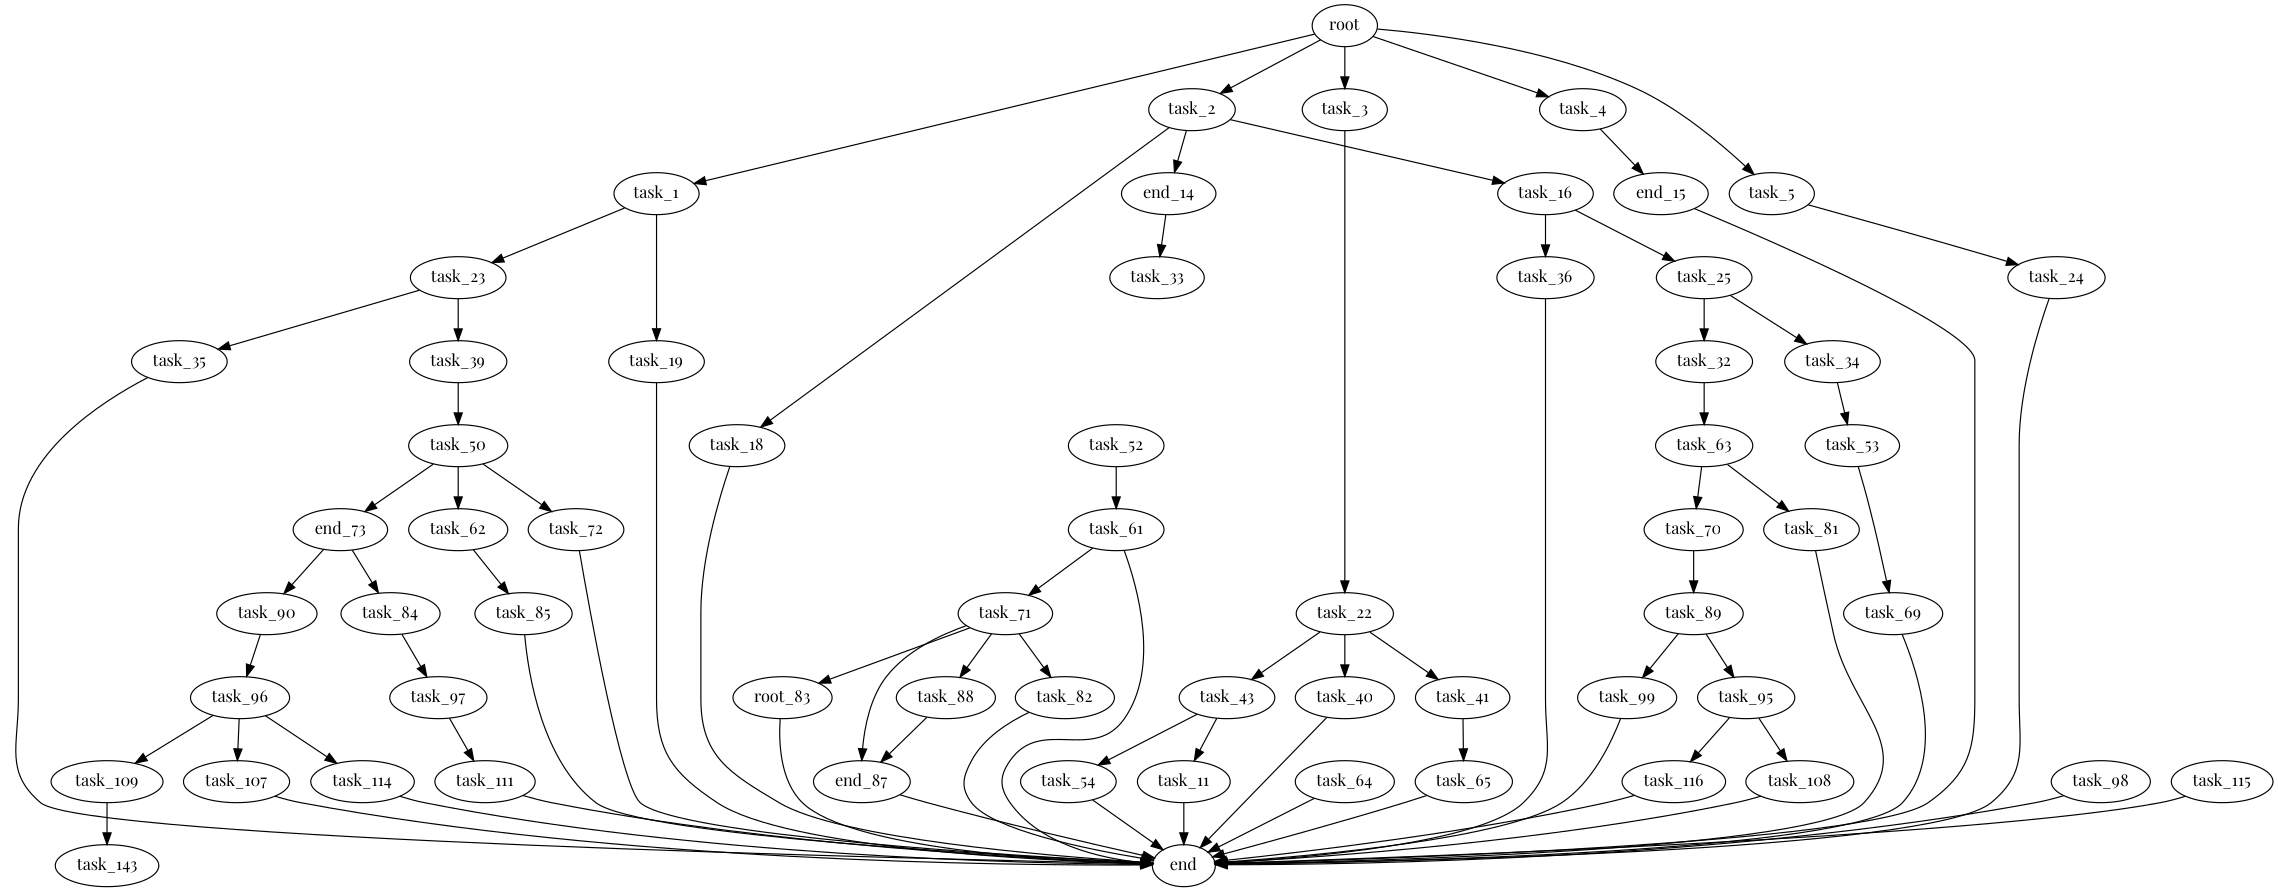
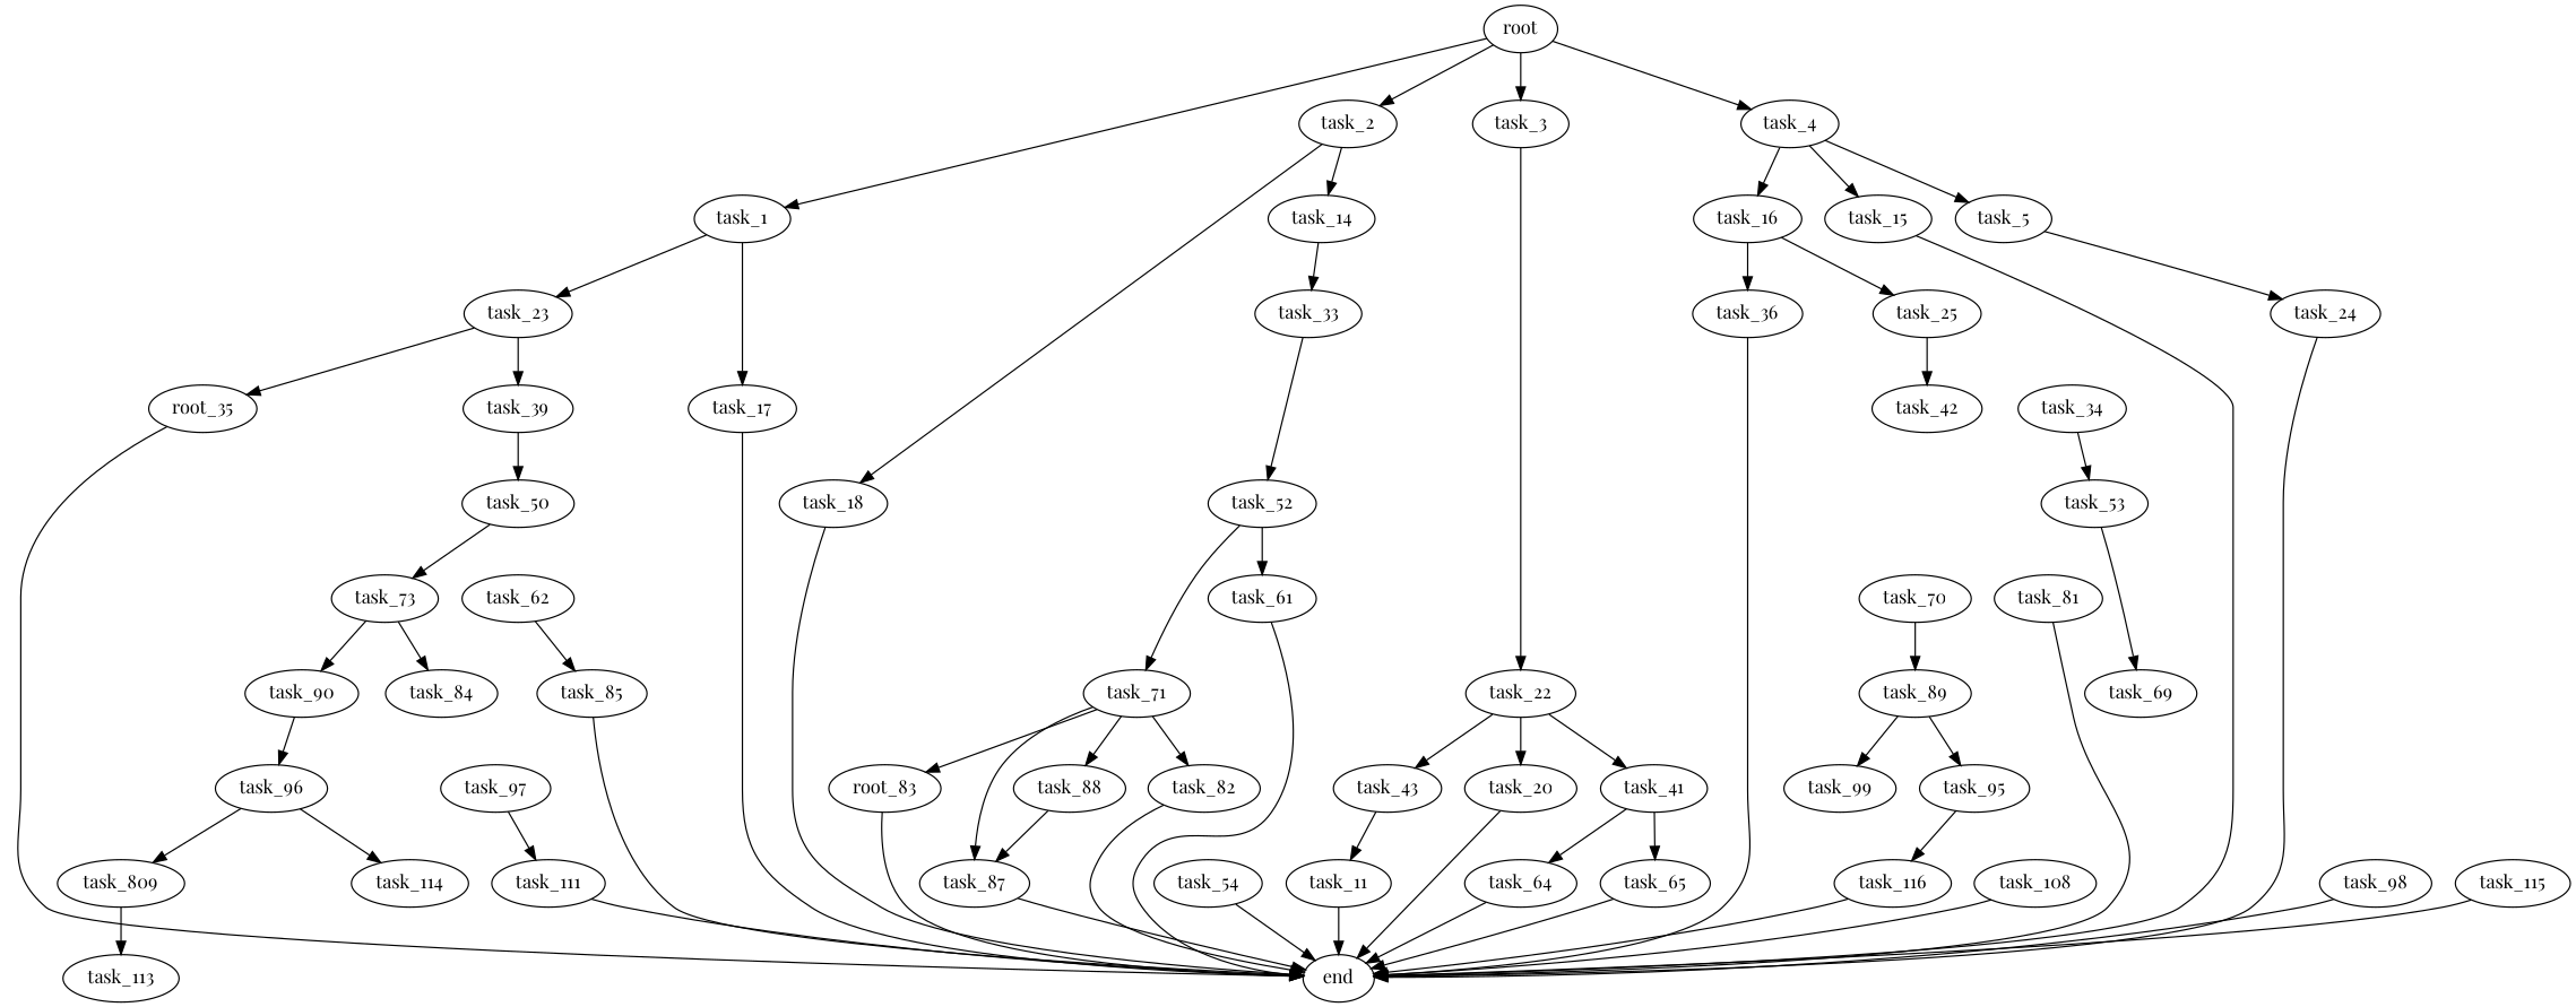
  digraph {
    fontname="Playfair Display"
    node [fontname="Playfair Display"]
    edge [fontname="Playfair Display"]
    root
    task_1
    task_2
    task_3
    task_4
    task_5
-   task_17 [label=task_19]
+   task_17
    task_23
-   task_14 [label=end_14]
+   task_14
    task_18
    task_22
-   task_15 [label=end_15]
+   task_15
    task_16
    task_24
    end
-   task_35
+   task_35 [label=root_35]
    task_39
    task_33
-   task_40
+   task_40 [label=task_20]
    task_41
    task_43
    task_25
    task_36
    task_52
    task_34
-   task_42 [label=task_32]
+   task_42
    task_64
    task_65
    n29 [label=task_11]
    task_54
    task_50
    task_53
-   task_63
    task_61
    task_71
    task_69
    task_62
-   task_72
-   task_73 [label=end_73]
+   task_73
    task_70
    task_81
    task_85
    task_84
    task_90
    task_82
    n46 [label=root_83]
-   task_87 [label=end_87]
+   task_87
    task_88
    task_89
    task_95
    task_99
    task_97
    task_96
    task_111
    task_98
    task_108
    n57 [label=task_116]
-   task_107
-   task_109
+   task_109 [label=task_809]
    task_114
-   task_113 [label=task_143]
+   task_113
    task_115
    root -> task_1
    root -> task_2
    root -> task_3
    root -> task_4
-   root -> task_5
+   task_4 -> task_5
    task_1 -> task_17
    task_1 -> task_23
    task_2 -> task_14
    task_2 -> task_18
    task_3 -> task_22
    task_4 -> task_15
-   task_2 -> task_16
+   task_4 -> task_16
    task_5 -> task_24
    task_17 -> end
    task_23 -> task_35
    task_23 -> task_39
    task_14 -> task_33
    task_18 -> end
    task_22 -> task_40
    task_22 -> task_41
    task_22 -> task_43
    task_15 -> end
    task_16 -> task_25
    task_16 -> task_36
    task_24 -> end
    task_35 -> end
    task_39 -> task_50
+   task_33 -> task_52
    task_40 -> end
+   task_41 -> task_64
    task_41 -> task_65
    task_43 -> n29
-   task_43 -> task_54
-   task_25 -> task_34
    task_25 -> task_42
    task_36 -> end
    task_52 -> task_61
-   task_61 -> task_71
+   task_52 -> task_71
    task_34 -> task_53
-   task_42 -> task_63
    task_64 -> end
    task_65 -> end
    n29 -> end
    task_54 -> end
-   task_50 -> task_62
-   task_50 -> task_72
    task_50 -> task_73
    task_53 -> task_69
-   task_63 -> task_70
-   task_63 -> task_81
    task_61 -> end
    task_71 -> task_82
    task_71 -> n46
    task_71 -> task_87
    task_71 -> task_88
-   task_69 -> end
    task_62 -> task_85
-   task_72 -> end
    task_73 -> task_84
    task_73 -> task_90
    task_70 -> task_89
    task_81 -> end
    task_85 -> end
-   task_84 -> task_97
    task_90 -> task_96
    task_82 -> end
    n46 -> end
    task_87 -> end
    task_88 -> task_87
    task_89 -> task_95
    task_89 -> task_99
-   task_95 -> task_108
    task_95 -> n57
-   task_99 -> end
    task_97 -> task_111
-   task_96 -> task_107
    task_96 -> task_109
    task_96 -> task_114
    task_111 -> end
    task_98 -> end
    task_108 -> end
    n57 -> end
-   task_107 -> end
    task_109 -> task_113
-   task_114 -> end
    task_115 -> end
  }
